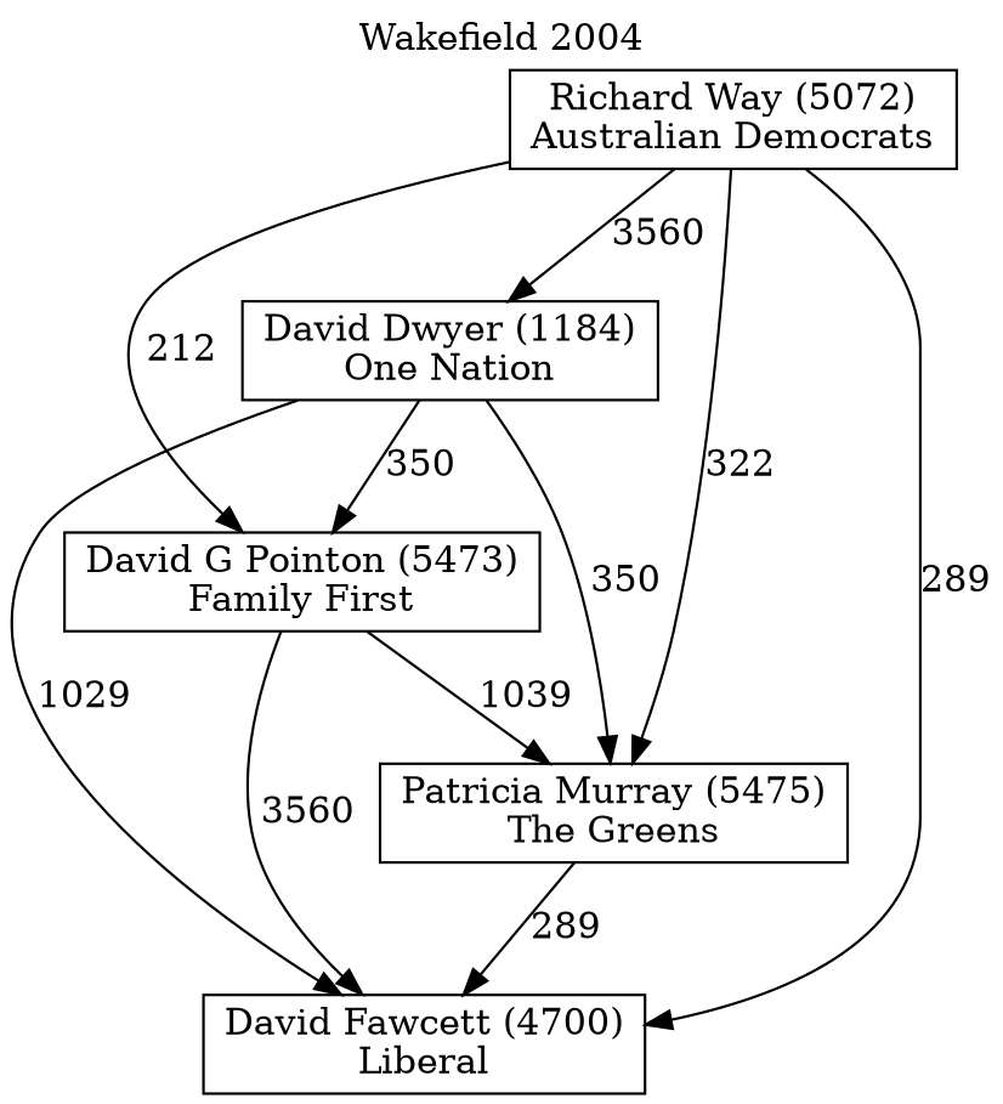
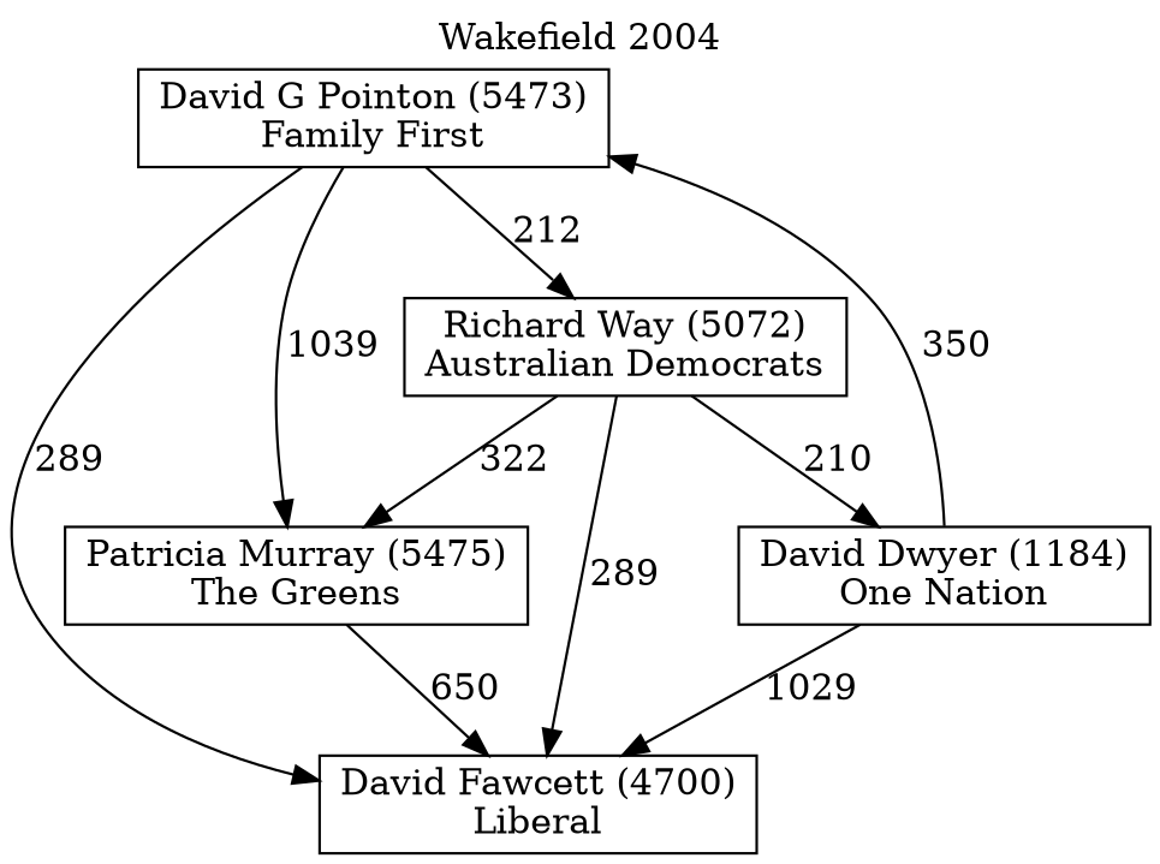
  digraph {
    label="Wakefield 2004"
    labelloc=t
    mclimit=10
    node [shape=box]
    n1 [label="David Fawcett (4700)\nLiberal"]
    n2 [label="David G Pointon (5473)\nFamily First"]
    n3 [label="Patricia Murray (5475)\nThe Greens"]
    n4 [label="David Dwyer (1184)\nOne Nation"]
    n5 [label="Richard Way (5072)\nAustralian Democrats"]
-   n2 -> n1 [label=3560]
+   n2 -> n1 [label=289]
    n2 -> n3 [label=1039]
-   n3 -> n1 [label=289]
+   n3 -> n1 [label=650]
    n4 -> n1 [label=1029]
    n4 -> n2 [label=350]
-   n4 -> n3 [label=350]
    n5 -> n1 [label=289]
-   n5 -> n2 [label=212]
+   n2 -> n5 [label=212]
    n5 -> n3 [label=322]
-   n5 -> n4 [label=3560]
+   n5 -> n4 [label=210]
  }
